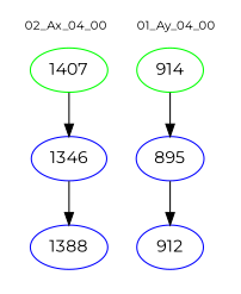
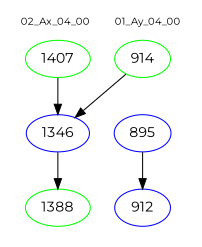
  digraph {
    fontname=Montserrat
    node [color=blue fontname=Montserrat]
    edge [color=black fontname=Montserrat]
    n1 [color=green label=1407]
    n2 [label=1346]
-   n3 [label=1388]
+   n3 [color=green label=1388]
    n4 [color=green label=914]
    n5 [label=895]
    n6 [label=912]
    subgraph cluster_1 {
      color=white
      fontsize=10
      label="02_Ax_04_00"
      n1
      n2
      n3
    }
    subgraph cluster_2 {
      color=white
      fontsize=10
      label="01_Ay_04_00"
      n4
      n5
      n6
    }
    n1 -> n2
    n2 -> n3
-   n4 -> n5
+   n4 -> n2
    n5 -> n6
  }
